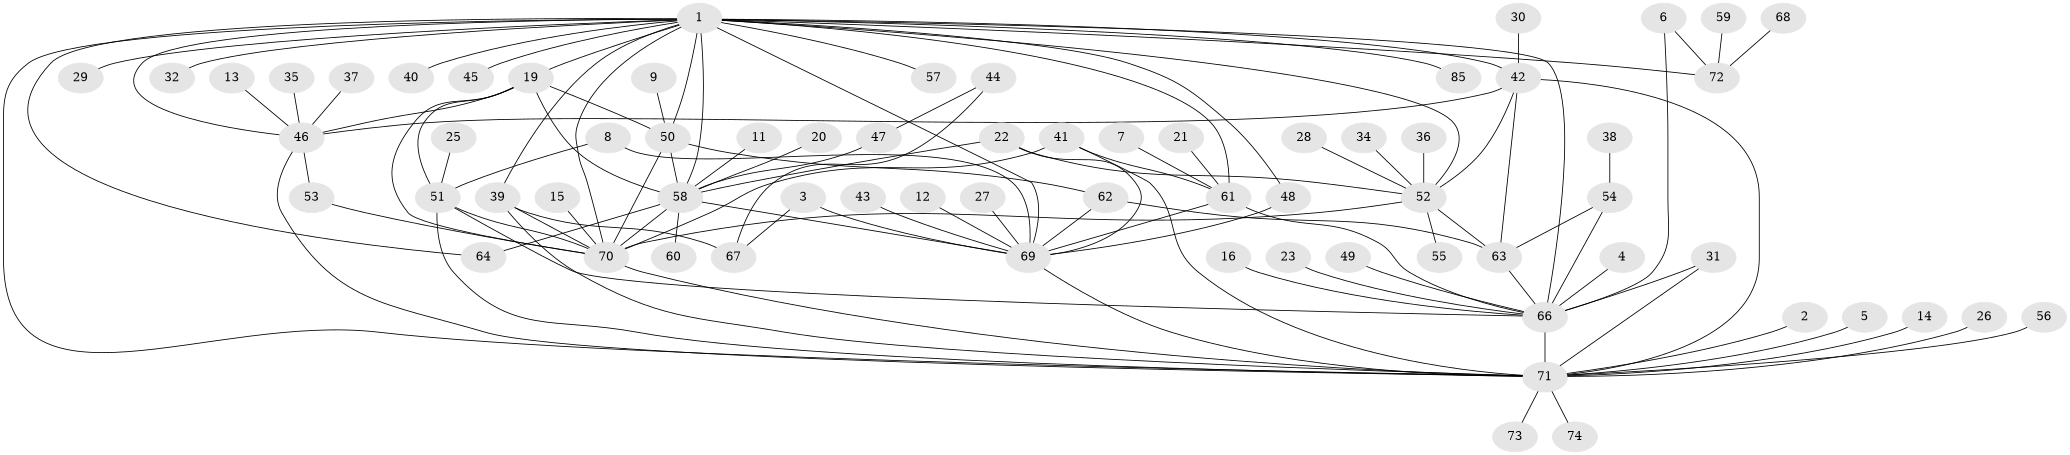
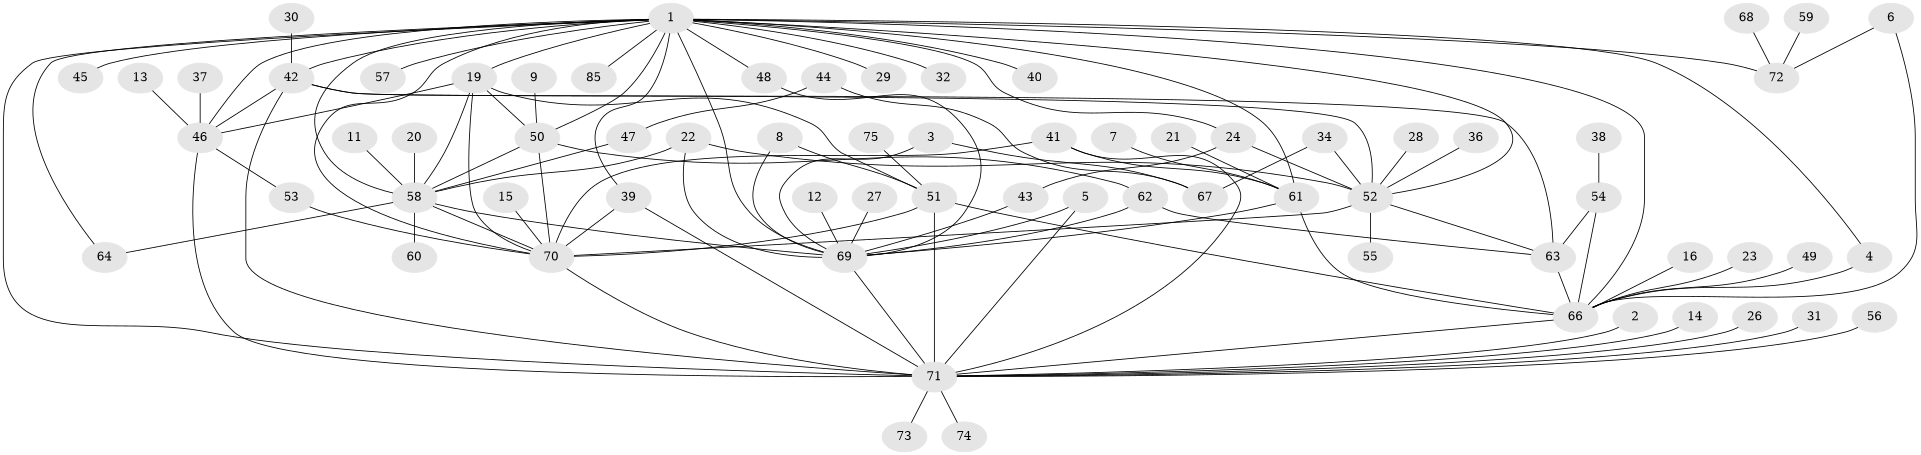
  graph {
    node [color=gray90 style=filled]
    edge [weight=1.0]
    1
    4
    19
+   24
    29
    32
    39
    40
    42
    45
    46
    48
    50
    52
    57
    58
    61
    64
    n19 [label=85]
    66
    69
    70
    71
    72
    51
    43
    67
    63
    53
    62
    55
    60
    73
    74
    2
    3
    5
    6
    7
    8
    9
    11
    12
    13
    14
    15
    16
    20
    21
    22
    23
-   25
+   25 [label=75]
    26
    27
    28
    30
    31
    34
-   35
    36
    37
    38
    54
    41
    44
    47
    49
    56
    59
    68
+   1 -- 4
    1 -- 19
+   1 -- 24
    1 -- 29
    1 -- 32
    1 -- 39 [weight=2.0]
    1 -- 40
    1 -- 42
    1 -- 45
    1 -- 46
    1 -- 48
    1 -- 50
    1 -- 52
    1 -- 57
    1 -- 58
    1 -- 61
    1 -- 64
    1 -- n19
    1 -- 66 [weight=3.0]
    1 -- 69
    1 -- 70
    1 -- 71 [weight=2.0]
    1 -- 72
    4 -- 66
    19 -- 46
    19 -- 50
    19 -- 58
    19 -- 70
    19 -- 51
+   24 -- 52
+   24 -- 43
    39 -- 70 [weight=2.0]
    39 -- 71
-   39 -- 67
+   34 -- 67
    42 -- 46
    42 -- 52
    42 -- 71 [weight=2.0]
    42 -- 63
    46 -- 71
    46 -- 53
    48 -- 69
    50 -- 58
    50 -- 70
    50 -- 62
    52 -- 70
    52 -- 63
    52 -- 55
    58 -- 64
    58 -- 69 [weight=2.0]
    58 -- 70 [weight=2.0]
    58 -- 60
    61 -- 66
    61 -- 69
    66 -- 71
    69 -- 71
    70 -- 71
    71 -- 73
    71 -- 74
    51 -- 66
    51 -- 70
    51 -- 71
    43 -- 69
    63 -- 66
    53 -- 70
    62 -- 69
    62 -- 63
    2 -- 71
    3 -- 69
    3 -- 67
+   5 -- 69
    5 -- 71
    6 -- 66
    6 -- 72
    7 -- 61
    8 -- 69
    8 -- 51
    9 -- 50
    11 -- 58
    12 -- 69
    13 -- 46
    14 -- 71
    15 -- 70
    16 -- 66
    20 -- 58
    21 -- 61
    22 -- 52
    22 -- 58
    22 -- 69
    23 -- 66
    25 -- 51
    26 -- 71
    27 -- 69
    28 -- 52
    30 -- 42
-   31 -- 66
    31 -- 71
    34 -- 52
-   35 -- 46
    36 -- 52
    37 -- 46
    38 -- 54
    54 -- 66
    54 -- 63
    41 -- 61
    41 -- 70
    41 -- 71
    44 -- 67
    44 -- 47
    47 -- 58
    49 -- 66
    56 -- 71
    59 -- 72
    68 -- 72
  }
